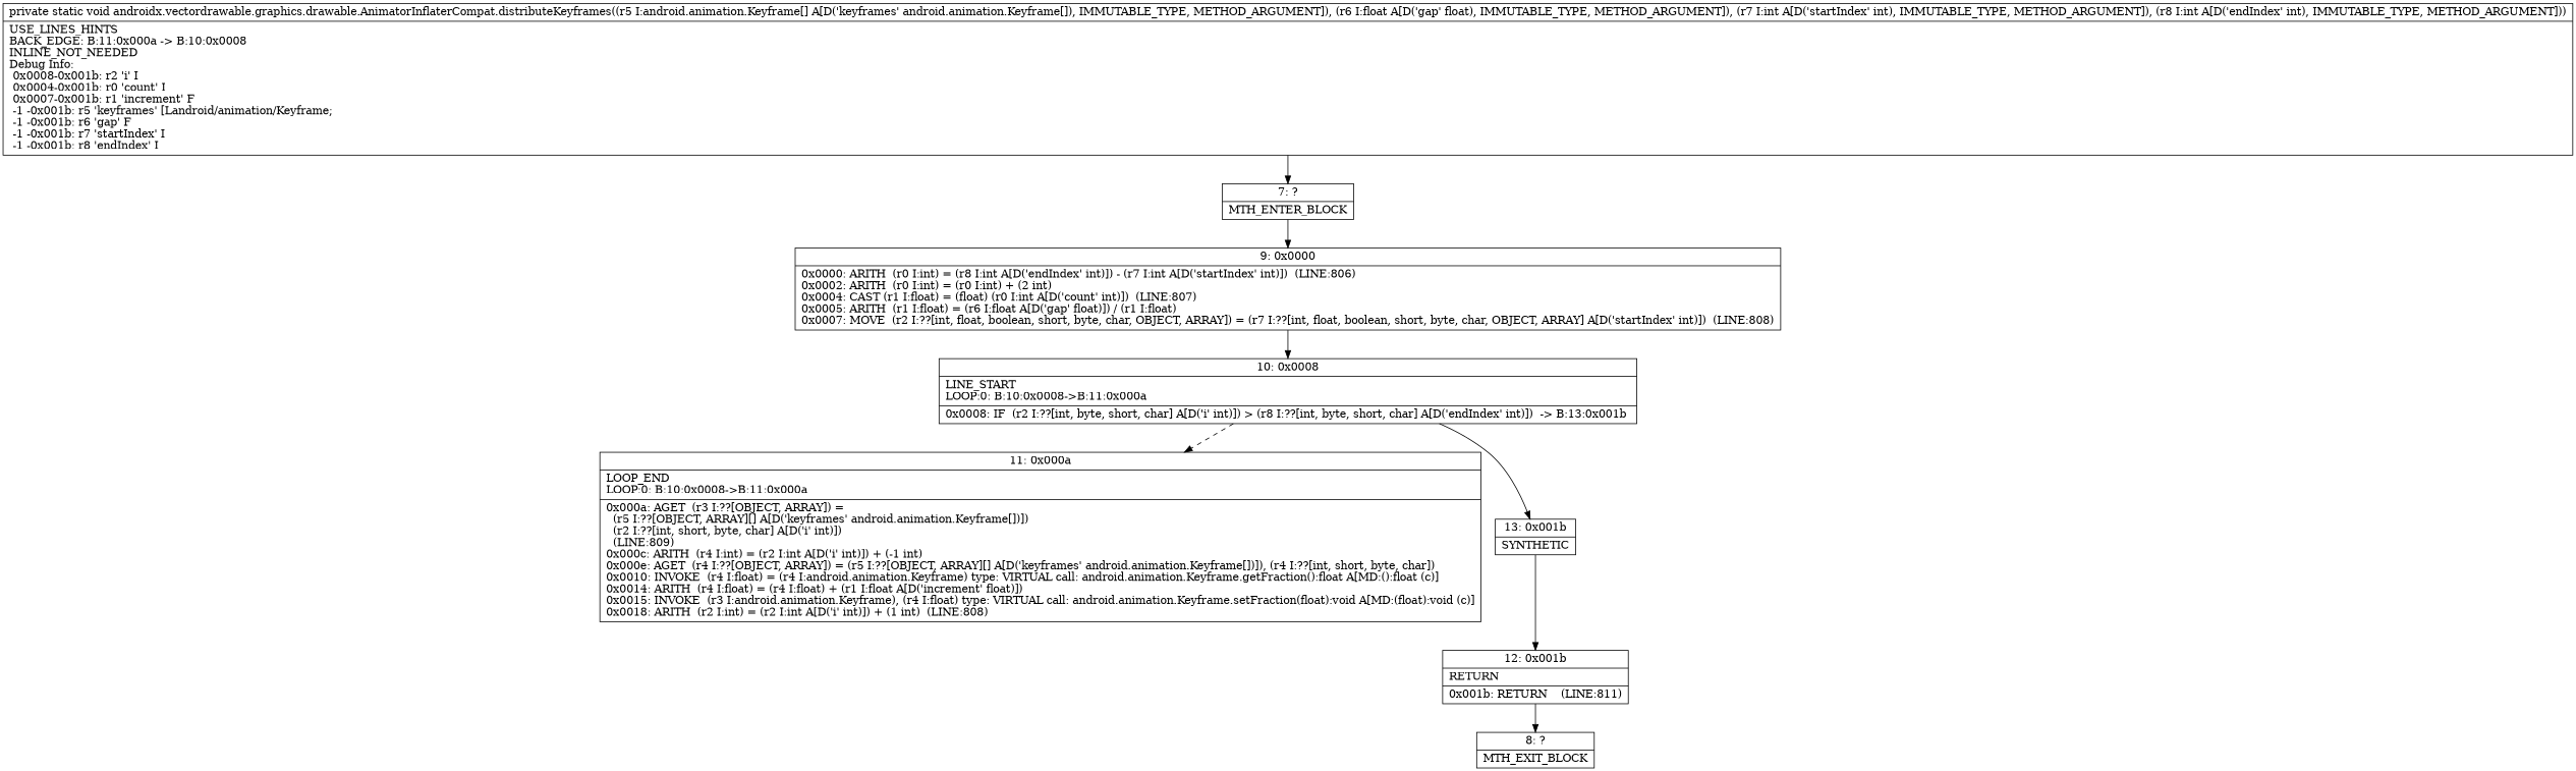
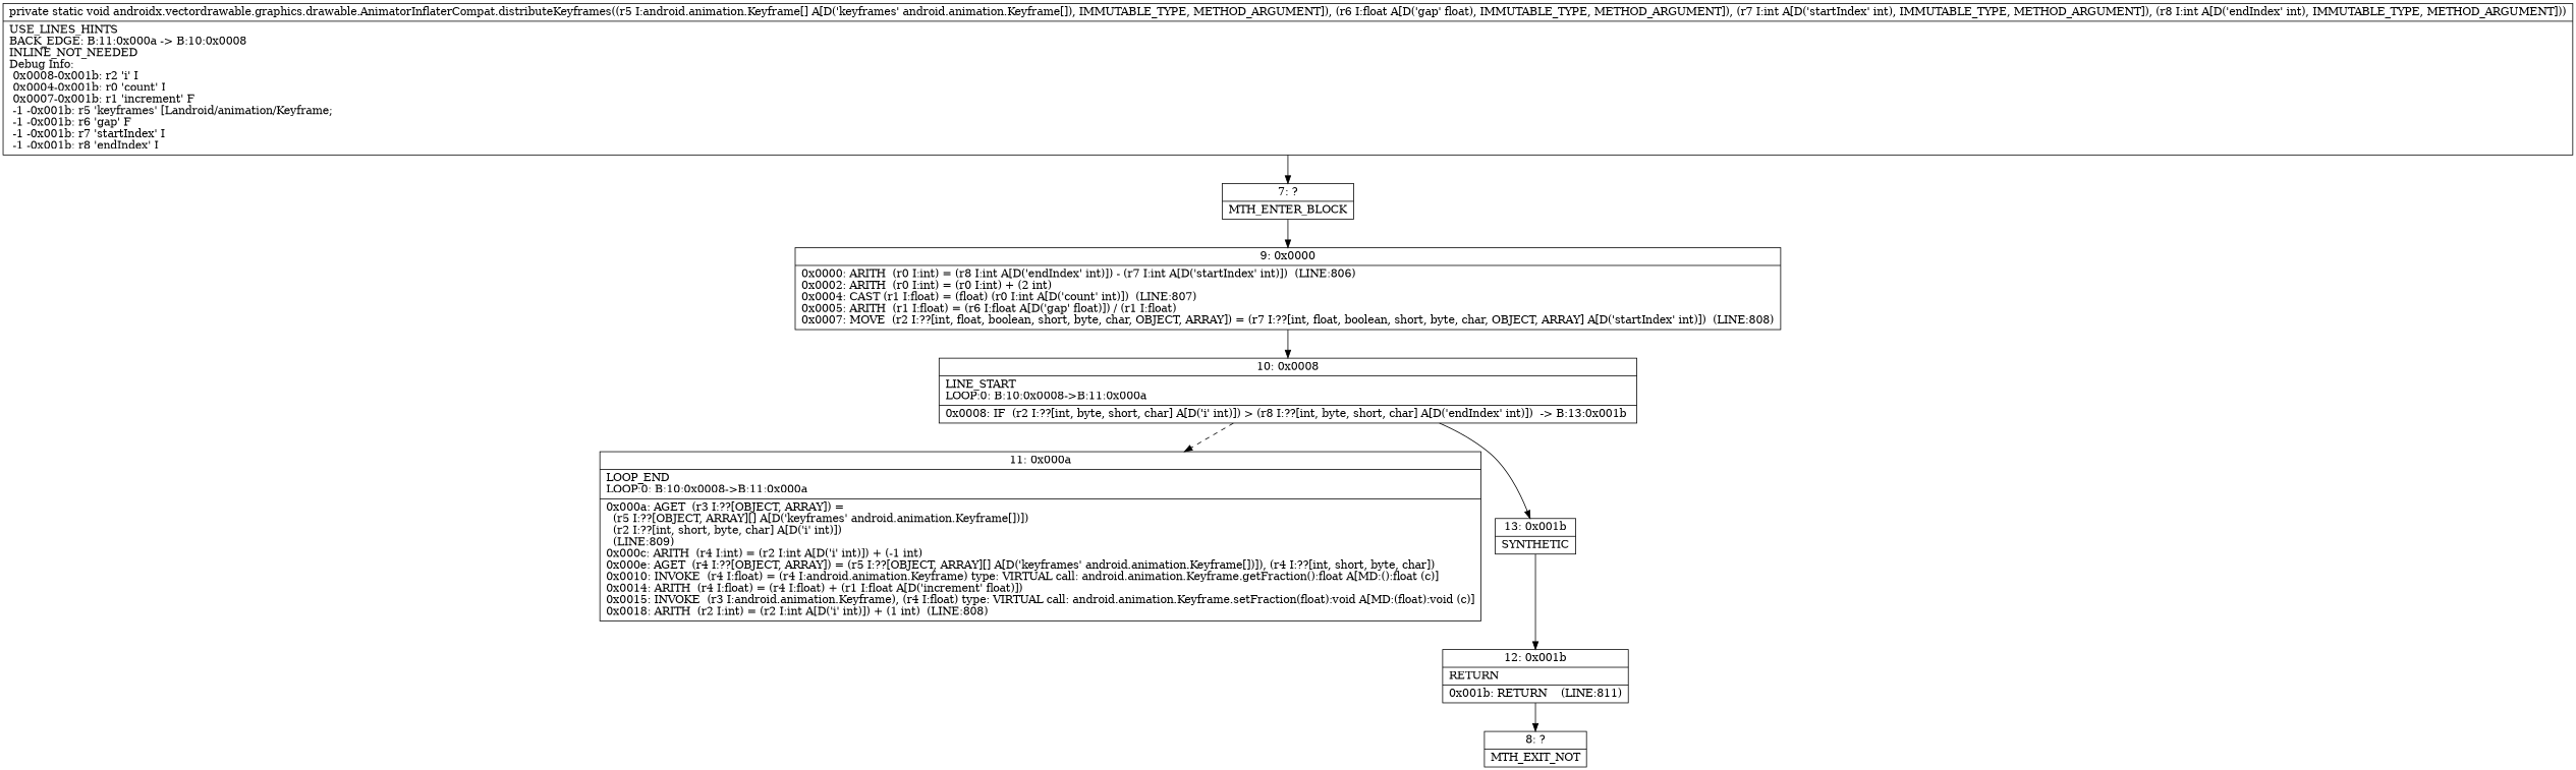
  digraph {
    node [shape=record]
    n1 [label="{7\:\ ?|MTH_ENTER_BLOCK\l}"]
    n2 [label="{9\:\ 0x0000|0x0000: ARITH  (r0 I:int) = (r8 I:int A[D('endIndex' int)]) \- (r7 I:int A[D('startIndex' int)])  (LINE:806)\l0x0002: ARITH  (r0 I:int) = (r0 I:int) + (2 int) \l0x0004: CAST (r1 I:float) = (float) (r0 I:int A[D('count' int)])  (LINE:807)\l0x0005: ARITH  (r1 I:float) = (r6 I:float A[D('gap' float)]) \/ (r1 I:float) \l0x0007: MOVE  (r2 I:??[int, float, boolean, short, byte, char, OBJECT, ARRAY]) = (r7 I:??[int, float, boolean, short, byte, char, OBJECT, ARRAY] A[D('startIndex' int)])  (LINE:808)\l}"]
    n3 [label="{10\:\ 0x0008|LINE_START\lLOOP:0: B:10:0x0008\-\>B:11:0x000a\l|0x0008: IF  (r2 I:??[int, byte, short, char] A[D('i' int)]) \> (r8 I:??[int, byte, short, char] A[D('endIndex' int)])  \-\> B:13:0x001b \l}"]
    n4 [label="{11\:\ 0x000a|LOOP_END\lLOOP:0: B:10:0x0008\-\>B:11:0x000a\l|0x000a: AGET  (r3 I:??[OBJECT, ARRAY]) = \l  (r5 I:??[OBJECT, ARRAY][] A[D('keyframes' android.animation.Keyframe[])])\l  (r2 I:??[int, short, byte, char] A[D('i' int)])\l  (LINE:809)\l0x000c: ARITH  (r4 I:int) = (r2 I:int A[D('i' int)]) + (\-1 int) \l0x000e: AGET  (r4 I:??[OBJECT, ARRAY]) = (r5 I:??[OBJECT, ARRAY][] A[D('keyframes' android.animation.Keyframe[])]), (r4 I:??[int, short, byte, char]) \l0x0010: INVOKE  (r4 I:float) = (r4 I:android.animation.Keyframe) type: VIRTUAL call: android.animation.Keyframe.getFraction():float A[MD:():float (c)]\l0x0014: ARITH  (r4 I:float) = (r4 I:float) + (r1 I:float A[D('increment' float)]) \l0x0015: INVOKE  (r3 I:android.animation.Keyframe), (r4 I:float) type: VIRTUAL call: android.animation.Keyframe.setFraction(float):void A[MD:(float):void (c)]\l0x0018: ARITH  (r2 I:int) = (r2 I:int A[D('i' int)]) + (1 int)  (LINE:808)\l}"]
    n5 [label="{13\:\ 0x001b|SYNTHETIC\l}"]
    n6 [label="{12\:\ 0x001b|RETURN\l|0x001b: RETURN    (LINE:811)\l}"]
-   n7 [label="{8\:\ ?|MTH_EXIT_BLOCK\l}"]
+   n7 [label="{8\:\ ?|MTH_EXIT_NOT\l}"]
    n8 [label="{private static void androidx.vectordrawable.graphics.drawable.AnimatorInflaterCompat.distributeKeyframes((r5 I:android.animation.Keyframe[] A[D('keyframes' android.animation.Keyframe[]), IMMUTABLE_TYPE, METHOD_ARGUMENT]), (r6 I:float A[D('gap' float), IMMUTABLE_TYPE, METHOD_ARGUMENT]), (r7 I:int A[D('startIndex' int), IMMUTABLE_TYPE, METHOD_ARGUMENT]), (r8 I:int A[D('endIndex' int), IMMUTABLE_TYPE, METHOD_ARGUMENT]))  | USE_LINES_HINTS\lBACK_EDGE: B:11:0x000a \-\> B:10:0x0008\lINLINE_NOT_NEEDED\lDebug Info:\l  0x0008\-0x001b: r2 'i' I\l  0x0004\-0x001b: r0 'count' I\l  0x0007\-0x001b: r1 'increment' F\l  \-1 \-0x001b: r5 'keyframes' [Landroid\/animation\/Keyframe;\l  \-1 \-0x001b: r6 'gap' F\l  \-1 \-0x001b: r7 'startIndex' I\l  \-1 \-0x001b: r8 'endIndex' I\l}"]
    n1 -> n2
    n2 -> n3
    n3 -> n4 [style=dashed]
    n3 -> n5
    n5 -> n6
    n6 -> n7
    n8 -> n1
  }
